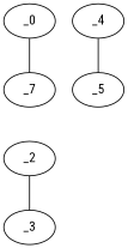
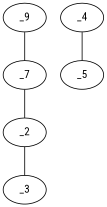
  graph {
    fontname="Roboto Condensed"
    node [fontname="Roboto Condensed"]
    edge [fontname="Roboto Condensed"]
-   _0 [x=1.00353 y=3.48877]
+   _0 [x=1.00353 y=3.48877 label=_9]
    n2 [label=_7 x=1.03176 y=0.816627]
    _2 [x=1.54393 y=0.98751]
    _3 [x=2.05072 y=2.83717]
    _4 [x=0.466911 y=1.43602]
    _5 [x=2.07907 y=2.18695]
    _0 -- n2
+   n2 -- _2
    _2 -- _3
    _4 -- _5
  }
